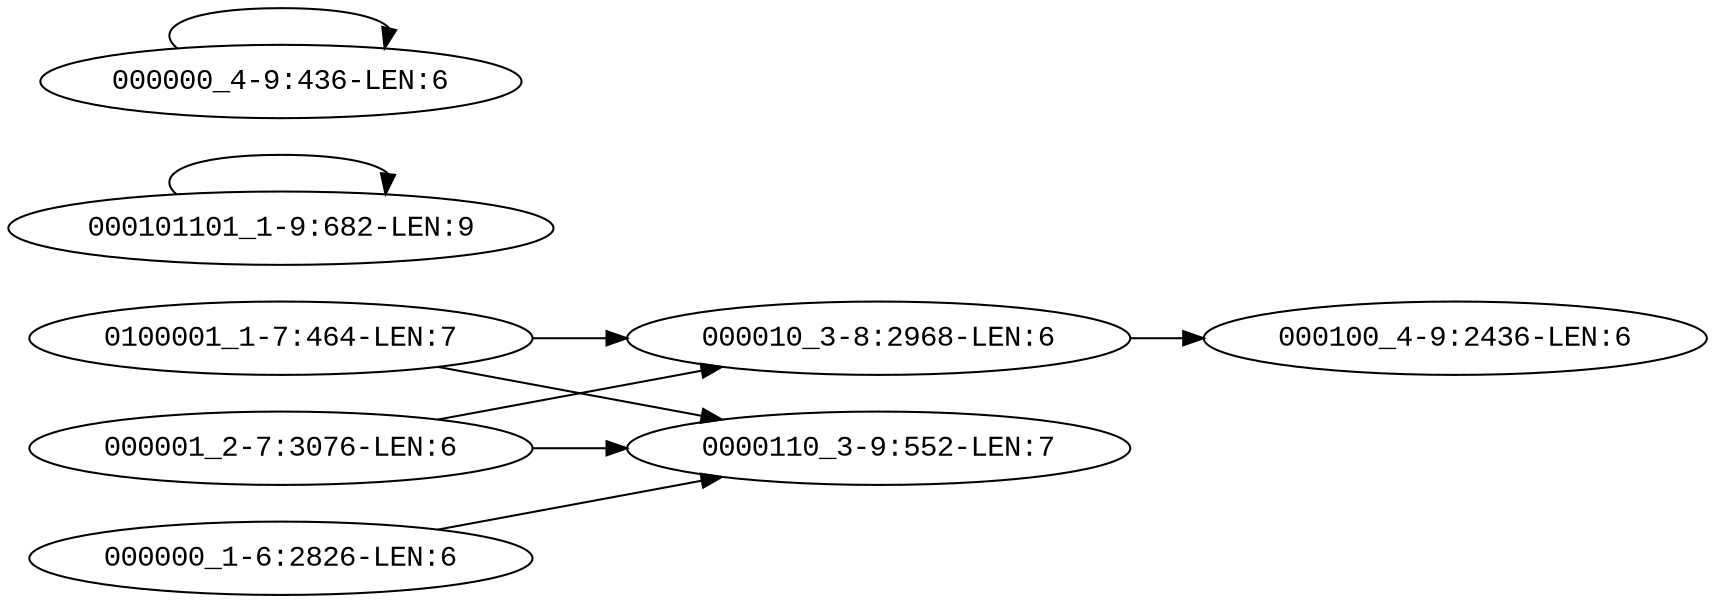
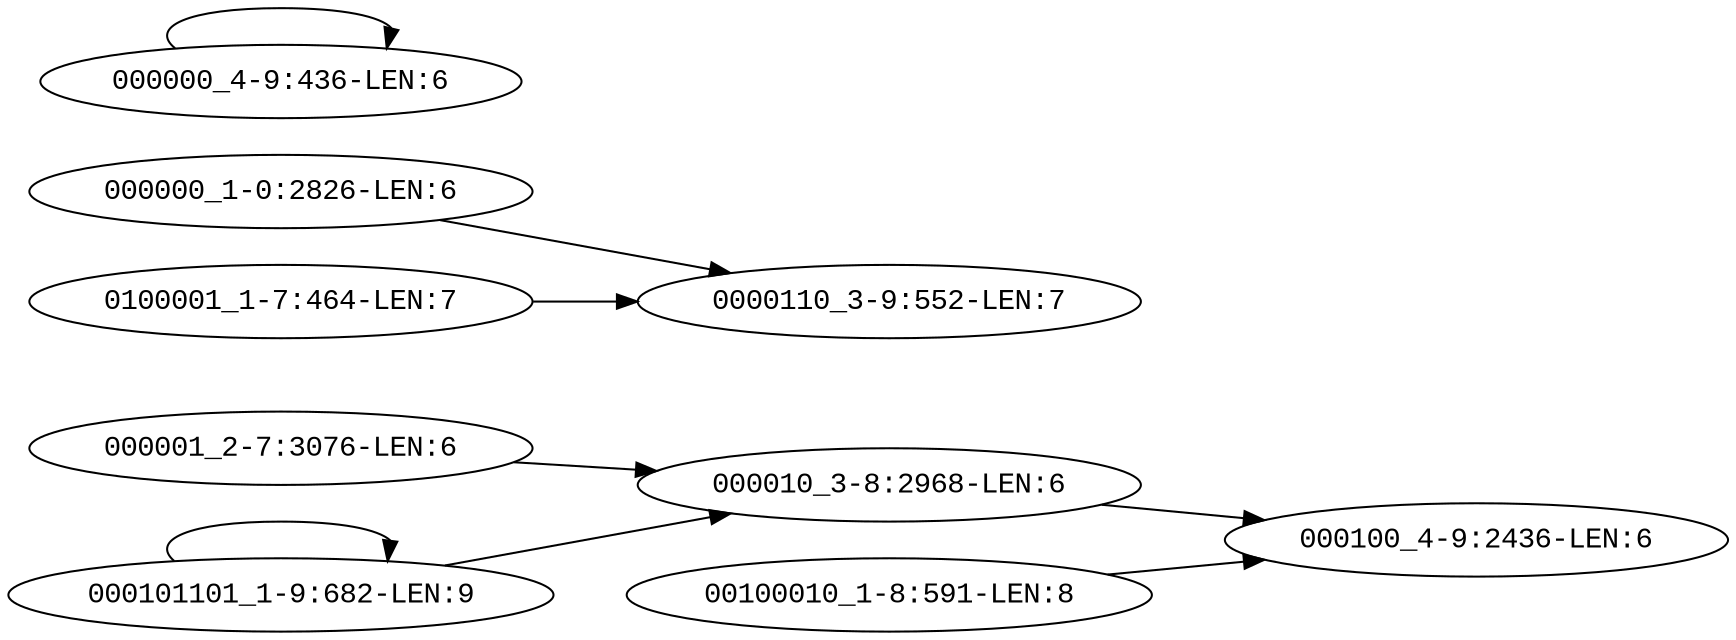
  digraph {
    fontname="Liberation Mono"
    rankdir=LR
    node [fontname="Liberation Mono"]
    edge [fontname="Liberation Mono"]
    "000001_2-7:3076-LEN:6"
    "000010_3-8:2968-LEN:6"
    "0000110_3-9:552-LEN:7"
    "000100_4-9:2436-LEN:6"
-   "000000_1-6:2826-LEN:6"
+   "000000_1-6:2826-LEN:6" [label="000000_1-0:2826-LEN:6"]
    "000101101_1-9:682-LEN:9"
    n7 [label="000000_4-9:436-LEN:6"]
    "0100001_1-7:464-LEN:7"
+   "00100010_1-8:591-LEN:8"
    "000001_2-7:3076-LEN:6" -> "000010_3-8:2968-LEN:6"
-   "000001_2-7:3076-LEN:6" -> "0000110_3-9:552-LEN:7"
    "000010_3-8:2968-LEN:6" -> "000100_4-9:2436-LEN:6"
    "000000_1-6:2826-LEN:6" -> "0000110_3-9:552-LEN:7"
    "000101101_1-9:682-LEN:9" -> "000101101_1-9:682-LEN:9"
    n7 -> n7
-   "0100001_1-7:464-LEN:7" -> "000010_3-8:2968-LEN:6"
+   "000101101_1-9:682-LEN:9" -> "000010_3-8:2968-LEN:6"
    "0100001_1-7:464-LEN:7" -> "0000110_3-9:552-LEN:7"
+   "00100010_1-8:591-LEN:8" -> "000100_4-9:2436-LEN:6"
  }
